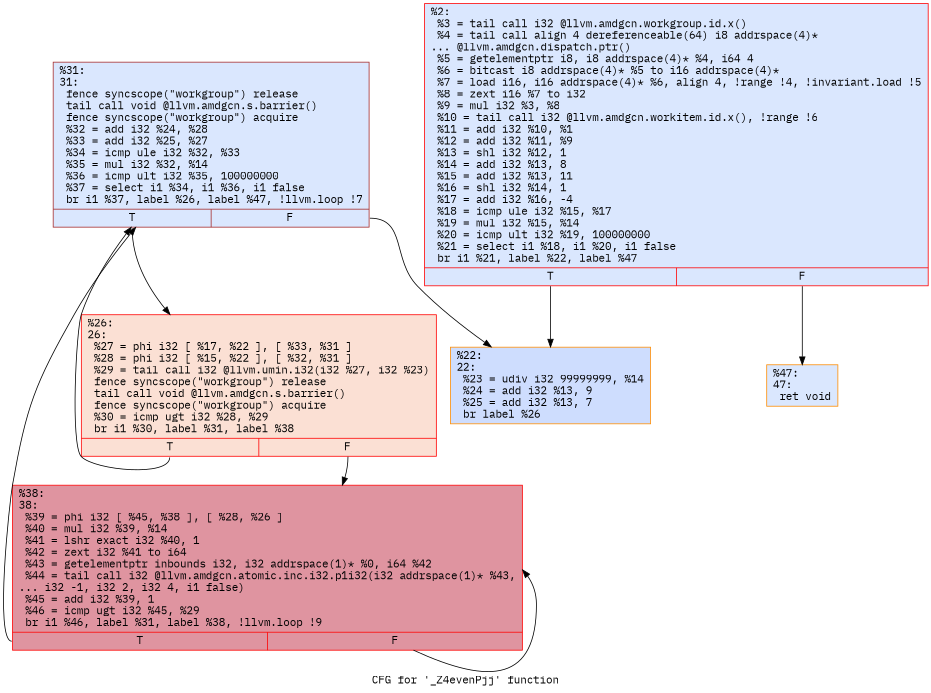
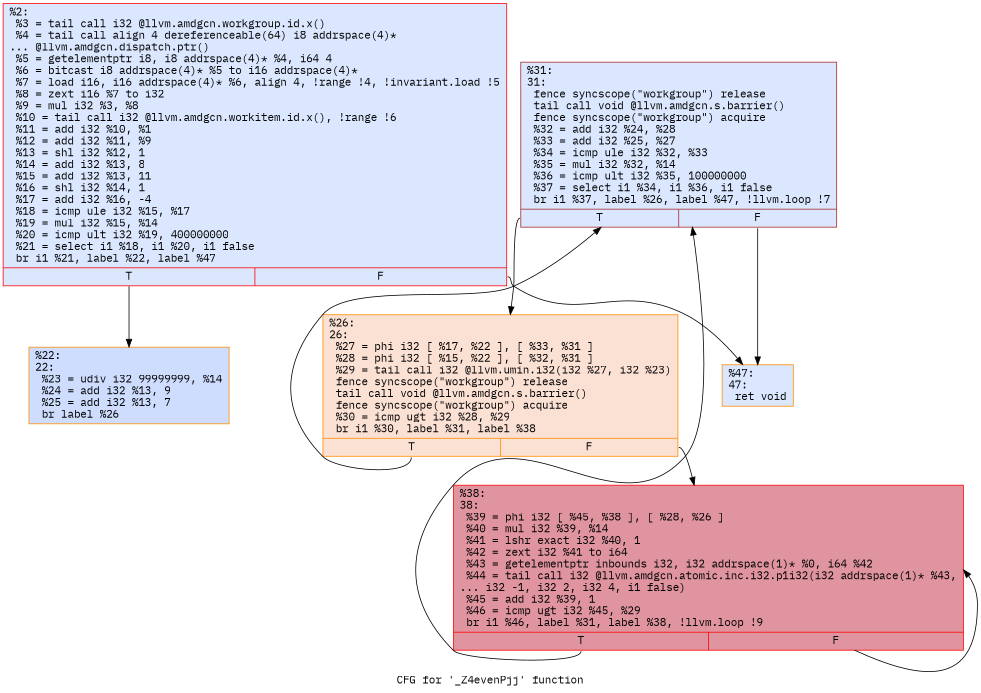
  digraph {
    fontname="IBM Plex Mono"
    label="CFG for '_Z4evenPjj' function"
    node [color=red fillcolor="#abc8fd70" fontname="IBM Plex Mono" shape=record style=filled]
    edge [fontname="IBM Plex Mono" tailport=s0]
-   n1 [label="{%2:\l  %3 = tail call i32 @llvm.amdgcn.workgroup.id.x()\l  %4 = tail call align 4 dereferenceable(64) i8 addrspace(4)*\l... @llvm.amdgcn.dispatch.ptr()\l  %5 = getelementptr i8, i8 addrspace(4)* %4, i64 4\l  %6 = bitcast i8 addrspace(4)* %5 to i16 addrspace(4)*\l  %7 = load i16, i16 addrspace(4)* %6, align 4, !range !4, !invariant.load !5\l  %8 = zext i16 %7 to i32\l  %9 = mul i32 %3, %8\l  %10 = tail call i32 @llvm.amdgcn.workitem.id.x(), !range !6\l  %11 = add i32 %10, %1\l  %12 = add i32 %11, %9\l  %13 = shl i32 %12, 1\l  %14 = add i32 %13, 8\l  %15 = add i32 %13, 11\l  %16 = shl i32 %14, 1\l  %17 = add i32 %16, -4\l  %18 = icmp ule i32 %15, %17\l  %19 = mul i32 %15, %14\l  %20 = icmp ult i32 %19, 100000000\l  %21 = select i1 %18, i1 %20, i1 false\l  br i1 %21, label %22, label %47\l|{<s0>T|<s1>F}}"]
+   n1 [label="{%2:\l  %3 = tail call i32 @llvm.amdgcn.workgroup.id.x()\l  %4 = tail call align 4 dereferenceable(64) i8 addrspace(4)*\l... @llvm.amdgcn.dispatch.ptr()\l  %5 = getelementptr i8, i8 addrspace(4)* %4, i64 4\l  %6 = bitcast i8 addrspace(4)* %5 to i16 addrspace(4)*\l  %7 = load i16, i16 addrspace(4)* %6, align 4, !range !4, !invariant.load !5\l  %8 = zext i16 %7 to i32\l  %9 = mul i32 %3, %8\l  %10 = tail call i32 @llvm.amdgcn.workitem.id.x(), !range !6\l  %11 = add i32 %10, %1\l  %12 = add i32 %11, %9\l  %13 = shl i32 %12, 1\l  %14 = add i32 %13, 8\l  %15 = add i32 %13, 11\l  %16 = shl i32 %14, 1\l  %17 = add i32 %16, -4\l  %18 = icmp ule i32 %15, %17\l  %19 = mul i32 %15, %14\l  %20 = icmp ult i32 %19, 400000000\l  %21 = select i1 %18, i1 %20, i1 false\l  br i1 %21, label %22, label %47\l|{<s0>T|<s1>F}}"]
    n2 [color=darkorange fillcolor="#8fb1fe70" label="{%22:\l22:                                               \l  %23 = udiv i32 99999999, %14\l  %24 = add i32 %13, 9\l  %25 = add i32 %13, 7\l  br label %26\l}"]
    n3 [color=darkorange label="{%47:\l47:                                               \l  ret void\l}"]
-   n4 [fillcolor="#f7b99e70" label="{%26:\l26:                                               \l  %27 = phi i32 [ %17, %22 ], [ %33, %31 ]\l  %28 = phi i32 [ %15, %22 ], [ %32, %31 ]\l  %29 = tail call i32 @llvm.umin.i32(i32 %27, i32 %23)\l  fence syncscope(\"workgroup\") release\l  tail call void @llvm.amdgcn.s.barrier()\l  fence syncscope(\"workgroup\") acquire\l  %30 = icmp ugt i32 %28, %29\l  br i1 %30, label %31, label %38\l|{<s0>T|<s1>F}}"]
+   n4 [color=darkorange fillcolor="#f7b99e70" label="{%26:\l26:                                               \l  %27 = phi i32 [ %17, %22 ], [ %33, %31 ]\l  %28 = phi i32 [ %15, %22 ], [ %32, %31 ]\l  %29 = tail call i32 @llvm.umin.i32(i32 %27, i32 %23)\l  fence syncscope(\"workgroup\") release\l  tail call void @llvm.amdgcn.s.barrier()\l  fence syncscope(\"workgroup\") acquire\l  %30 = icmp ugt i32 %28, %29\l  br i1 %30, label %31, label %38\l|{<s0>T|<s1>F}}"]
    n5 [color=brown label="{%31:\l31:                                               \l  fence syncscope(\"workgroup\") release\l  tail call void @llvm.amdgcn.s.barrier()\l  fence syncscope(\"workgroup\") acquire\l  %32 = add i32 %24, %28\l  %33 = add i32 %25, %27\l  %34 = icmp ule i32 %32, %33\l  %35 = mul i32 %32, %14\l  %36 = icmp ult i32 %35, 100000000\l  %37 = select i1 %34, i1 %36, i1 false\l  br i1 %37, label %26, label %47, !llvm.loop !7\l|{<s0>T|<s1>F}}"]
    n6 [fillcolor="#b70d2870" label="{%38:\l38:                                               \l  %39 = phi i32 [ %45, %38 ], [ %28, %26 ]\l  %40 = mul i32 %39, %14\l  %41 = lshr exact i32 %40, 1\l  %42 = zext i32 %41 to i64\l  %43 = getelementptr inbounds i32, i32 addrspace(1)* %0, i64 %42\l  %44 = tail call i32 @llvm.amdgcn.atomic.inc.i32.p1i32(i32 addrspace(1)* %43,\l... i32 -1, i32 2, i32 4, i1 false)\l  %45 = add i32 %39, 1\l  %46 = icmp ugt i32 %45, %29\l  br i1 %46, label %31, label %38, !llvm.loop !9\l|{<s0>T|<s1>F}}"]
    n1 -> n2
    n1 -> n3 [tailport=s1]
    n4 -> n5
    n4 -> n6 [tailport=s1]
-   n5 -> n2 [tailport=s1]
+   n5 -> n3 [tailport=s1]
    n5 -> n4
    n6 -> n5
    n6 -> n6 [tailport=s1]
  }
